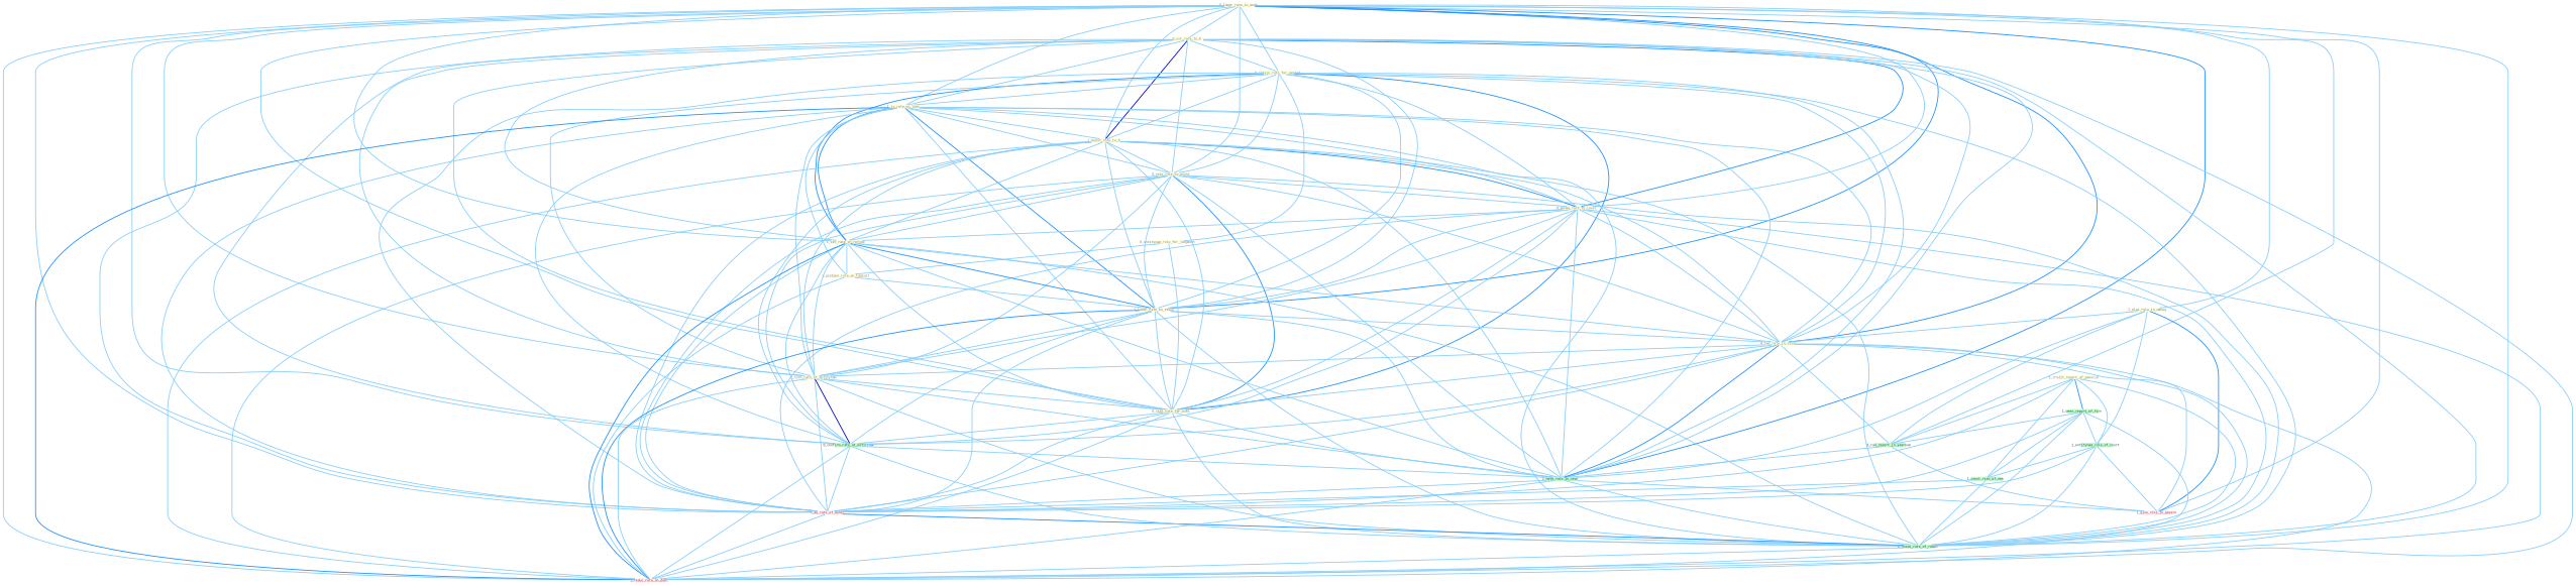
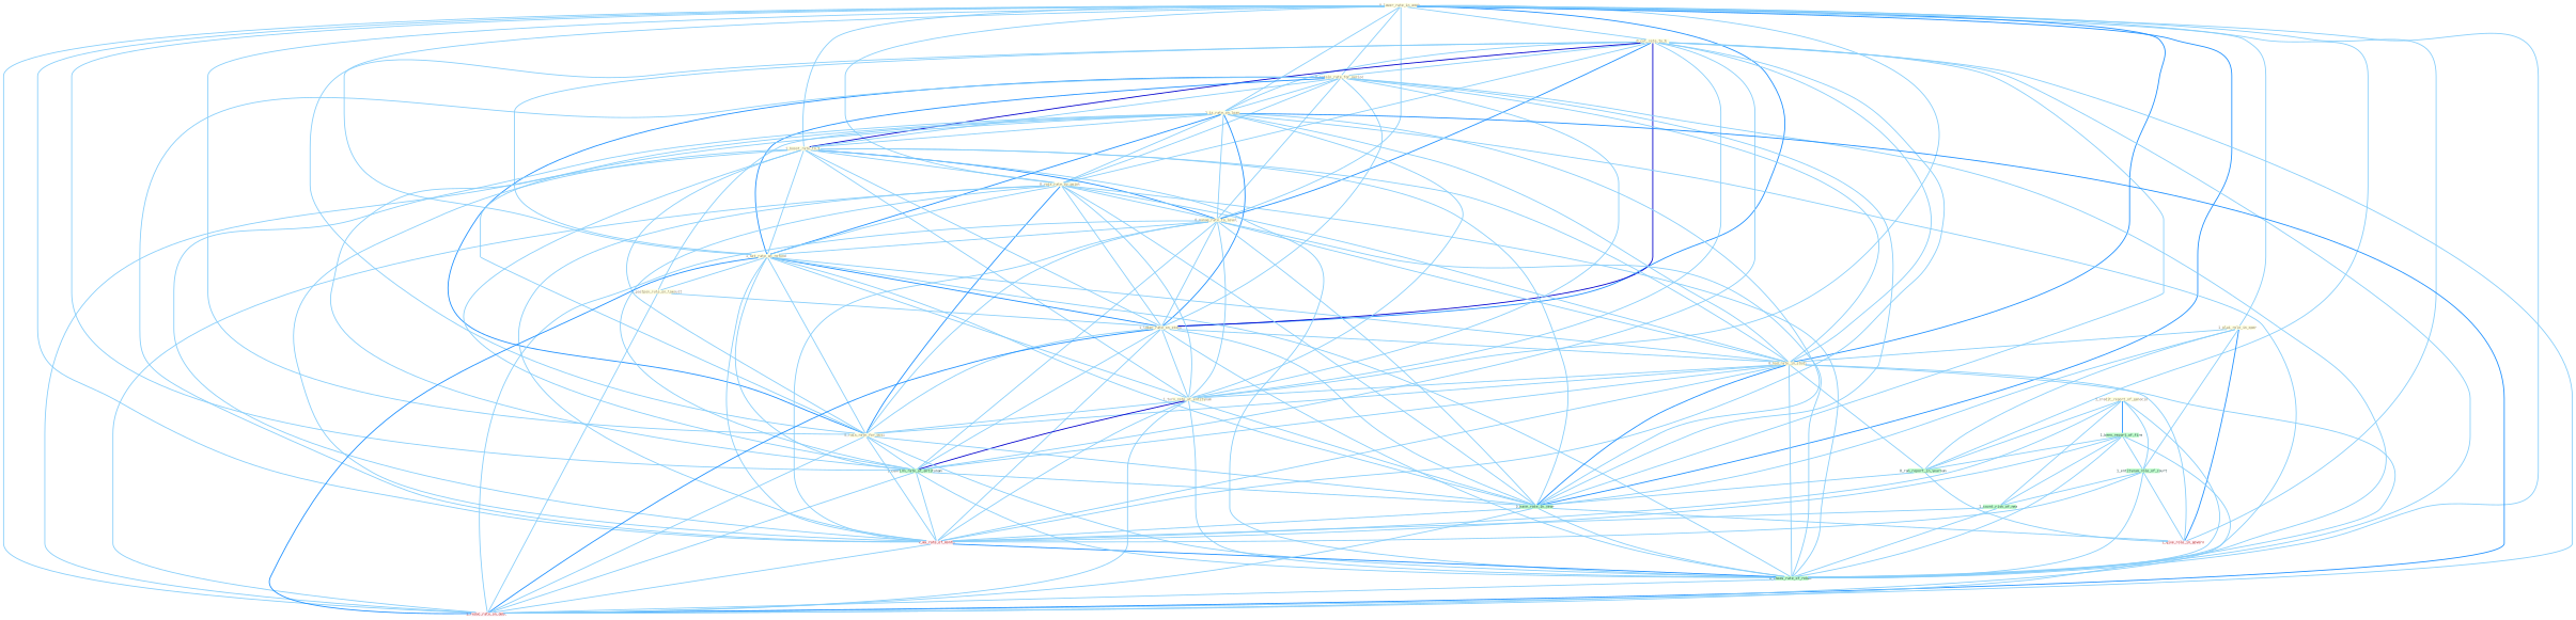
  graph {
    fontname="JetBrains Mono"
    node [color="#ffffe0" fixedsize=true fontcolor="#8b7d6b" fontname="JetBrains Mono" fontsize=4 shape=polygon style=filled]
    edge [color="#87cefa" fontname="JetBrains Mono" w=1]
    "0_lower_rate_in_week " [height=.06 width=.5]
    "0_cut_rate_to_% " [height=.06 width=.5]
    "0_retain_rate_for_period " [height=.06 width=.5]
    "1_is_rate_on_loan " [height=.06 width=.5]
    "1_boost_rate_to_% " [height=.06 width=.5]
-   "1_plai_role_in_oper " [height=.06 width=.5 label="1_plai_role_in_manag"]
+   "1_plai_role_in_oper " [height=.06 width=.5]
    "0_rais_rate_by_point " [height=.06 width=.5]
    "1_credit_report_of_genocid " [height=.06 width=.5]
-   "0_entitynam_rule_for_judgment " [height=.06 width=.5]
    "0_manag_rate_to_level " [height=.06 width=.5]
    "1_set_rate_on_refund " [height=.06 width=.5]
    "1_postpon_rule_on_lawsuit " [height=.06 width=.5]
    "1_lower_rate_on_stock " [height=.06 width=.5]
    "0_had_rate_in_studi " [height=.06 width=.5]
    "1_turn_rate_at_entitynam " [height=.06 width=.5]
    "0_rais_rate_for_busi " [height=.06 width=.5]
    n17 [color="#fff0f5" fontcolor="#b22222" height=.06 label="9_wa_rate_of_month" width=.5]
    "1_reduc_rate_on_debt " [color="#fff0f5" fontcolor="#b22222" height=.06 width=.5]
    "1_give_role_in_govern " [color="#fff0f5" fontcolor="#b22222" height=.06 width=.5]
    "0_ran_report_in_yearnum " [color="#BDFCC9" fontcolor="#2f4f4f" height=.06 width=.5]
    "0_confirm_rate_at_entitynam " [color="#BDFCC9" fontcolor="#2f4f4f" height=.06 width=.5]
    "0_have_rate_in_year " [color="#BDFCC9" fontcolor="#2f4f4f" height=.06 width=.5]
    "0_choos_rate_of_rebat " [color="#BDFCC9" fontcolor="#2f4f4f" height=.06 width=.5]
    "1_entitynam_role_of_court " [color="#BDFCC9" fontcolor="#2f4f4f" height=.06 width=.5]
    "1_been_report_of_firm " [color="#BDFCC9" fontcolor="#2f4f4f" height=.06 width=.5]
    "1_count_risk_of_new " [color="#BDFCC9" fontcolor="#2f4f4f" height=.06 width=.5]
    subgraph sub_1 {
      "0_lower_rate_in_week "
      "0_cut_rate_to_% "
      "0_retain_rate_for_period "
      "1_is_rate_on_loan "
      "1_boost_rate_to_% "
      "1_plai_role_in_oper "
      "0_rais_rate_by_point "
      "1_credit_report_of_genocid "
-     "0_entitynam_rule_for_judgment "
      "0_manag_rate_to_level "
      "1_set_rate_on_refund "
      "1_postpon_rule_on_lawsuit "
      "1_lower_rate_on_stock "
      "0_had_rate_in_studi "
      "1_turn_rate_at_entitynam "
      "0_rais_rate_for_busi "
    }
    subgraph sub_2 {
      n17
      "1_reduc_rate_on_debt "
      "1_give_role_in_govern "
    }
    "0_lower_rate_in_week " -- "0_cut_rate_to_% "
    "0_lower_rate_in_week " -- "0_retain_rate_for_period "
    "0_lower_rate_in_week " -- "1_is_rate_on_loan "
    "0_lower_rate_in_week " -- "1_boost_rate_to_% "
    "0_lower_rate_in_week " -- "1_plai_role_in_oper "
    "0_lower_rate_in_week " -- "0_rais_rate_by_point "
    "0_lower_rate_in_week " -- "0_manag_rate_to_level "
    "0_lower_rate_in_week " -- "1_set_rate_on_refund "
    "0_lower_rate_in_week " -- "1_lower_rate_on_stock " [color="#1e90ff" w=2]
    "0_lower_rate_in_week " -- "0_had_rate_in_studi " [color="#1e90ff" w=2]
    "0_lower_rate_in_week " -- "1_turn_rate_at_entitynam "
    "0_lower_rate_in_week " -- "0_rais_rate_for_busi "
    "0_lower_rate_in_week " -- n17
    "0_lower_rate_in_week " -- "1_reduc_rate_on_debt "
    "0_lower_rate_in_week " -- "1_give_role_in_govern "
    "0_lower_rate_in_week " -- "0_ran_report_in_yearnum "
    "0_lower_rate_in_week " -- "0_confirm_rate_at_entitynam "
    "0_lower_rate_in_week " -- "0_have_rate_in_year " [color="#1e90ff" w=2]
    "0_lower_rate_in_week " -- "0_choos_rate_of_rebat "
    "0_cut_rate_to_% " -- "0_retain_rate_for_period "
    "0_cut_rate_to_% " -- "1_is_rate_on_loan "
    "0_cut_rate_to_% " -- "1_boost_rate_to_% " [color="#0000cd" w=3]
    "0_cut_rate_to_% " -- "0_rais_rate_by_point "
    "0_cut_rate_to_% " -- "0_manag_rate_to_level " [color="#1e90ff" w=2]
    "0_cut_rate_to_% " -- "1_set_rate_on_refund "
-   "0_cut_rate_to_% " -- "1_lower_rate_on_stock "
+   "0_cut_rate_to_% " -- "1_lower_rate_on_stock " [color="#0000cd"]
    "0_cut_rate_to_% " -- "0_had_rate_in_studi "
    "0_cut_rate_to_% " -- "1_turn_rate_at_entitynam "
    "0_cut_rate_to_% " -- "0_rais_rate_for_busi "
    "0_cut_rate_to_% " -- n17
    "0_cut_rate_to_% " -- "1_reduc_rate_on_debt "
    "0_cut_rate_to_% " -- "0_confirm_rate_at_entitynam "
    "0_cut_rate_to_% " -- "0_have_rate_in_year "
    "0_cut_rate_to_% " -- "0_choos_rate_of_rebat "
    "0_retain_rate_for_period " -- "1_is_rate_on_loan "
    "0_retain_rate_for_period " -- "1_boost_rate_to_% "
    "0_retain_rate_for_period " -- "0_rais_rate_by_point "
-   "0_retain_rate_for_period " -- "0_entitynam_rule_for_judgment "
    "0_retain_rate_for_period " -- "0_manag_rate_to_level "
    "0_retain_rate_for_period " -- "1_set_rate_on_refund " [color="#1e90ff"]
    "0_retain_rate_for_period " -- "1_lower_rate_on_stock "
    "0_retain_rate_for_period " -- "0_had_rate_in_studi "
    "0_retain_rate_for_period " -- "1_turn_rate_at_entitynam "
    "0_retain_rate_for_period " -- "0_rais_rate_for_busi " [color="#1e90ff" w=2]
    "0_retain_rate_for_period " -- n17
    "0_retain_rate_for_period " -- "0_have_rate_in_year "
    "0_retain_rate_for_period " -- "0_choos_rate_of_rebat "
    "1_is_rate_on_loan " -- "1_boost_rate_to_% "
    "1_is_rate_on_loan " -- "0_rais_rate_by_point "
    "1_is_rate_on_loan " -- "0_manag_rate_to_level "
    "1_is_rate_on_loan " -- "1_set_rate_on_refund " [color="#1e90ff" w=2]
    "1_is_rate_on_loan " -- "1_postpon_rule_on_lawsuit "
    "1_is_rate_on_loan " -- "1_lower_rate_on_stock " [color="#1e90ff" w=2]
    "1_is_rate_on_loan " -- "0_had_rate_in_studi "
    "1_is_rate_on_loan " -- "1_turn_rate_at_entitynam "
    "1_is_rate_on_loan " -- "0_rais_rate_for_busi "
    "1_is_rate_on_loan " -- n17
    "1_is_rate_on_loan " -- "1_reduc_rate_on_debt " [color="#1e90ff" w=2]
    "1_is_rate_on_loan " -- "0_confirm_rate_at_entitynam "
    "1_is_rate_on_loan " -- "0_have_rate_in_year "
    "1_is_rate_on_loan " -- "0_choos_rate_of_rebat "
    "1_boost_rate_to_% " -- "0_rais_rate_by_point "
    "1_boost_rate_to_% " -- "0_manag_rate_to_level " [color="#1e90ff" w=2]
    "1_boost_rate_to_% " -- "1_set_rate_on_refund "
    "1_boost_rate_to_% " -- "1_lower_rate_on_stock "
    "1_boost_rate_to_% " -- "0_had_rate_in_studi "
    "1_boost_rate_to_% " -- "1_turn_rate_at_entitynam "
    "1_boost_rate_to_% " -- "0_rais_rate_for_busi "
    "1_boost_rate_to_% " -- n17
    "1_boost_rate_to_% " -- "1_reduc_rate_on_debt "
    "1_boost_rate_to_% " -- "0_confirm_rate_at_entitynam "
    "1_boost_rate_to_% " -- "0_have_rate_in_year "
    "1_boost_rate_to_% " -- "0_choos_rate_of_rebat "
    "1_plai_role_in_oper " -- "0_had_rate_in_studi "
    "1_plai_role_in_oper " -- "1_give_role_in_govern " [color="#1e90ff" w=2]
    "1_plai_role_in_oper " -- "0_ran_report_in_yearnum "
    "1_plai_role_in_oper " -- "0_have_rate_in_year "
    "1_plai_role_in_oper " -- "1_entitynam_role_of_court "
    "0_rais_rate_by_point " -- "0_manag_rate_to_level "
    "0_rais_rate_by_point " -- "1_set_rate_on_refund "
    "0_rais_rate_by_point " -- "1_lower_rate_on_stock "
    "0_rais_rate_by_point " -- "0_had_rate_in_studi "
    "0_rais_rate_by_point " -- "1_turn_rate_at_entitynam "
    "0_rais_rate_by_point " -- "0_rais_rate_for_busi " [color="#1e90ff" w=2]
    "0_rais_rate_by_point " -- n17
    "0_rais_rate_by_point " -- "1_reduc_rate_on_debt "
    "0_rais_rate_by_point " -- "0_confirm_rate_at_entitynam "
    "0_rais_rate_by_point " -- "0_have_rate_in_year "
    "0_rais_rate_by_point " -- "0_choos_rate_of_rebat "
    "1_credit_report_of_genocid " -- n17
    "1_credit_report_of_genocid " -- "0_ran_report_in_yearnum "
    "1_credit_report_of_genocid " -- "0_choos_rate_of_rebat "
    "1_credit_report_of_genocid " -- "1_entitynam_role_of_court "
    "1_credit_report_of_genocid " -- "1_been_report_of_firm " [color="#1e90ff" w=2]
    "1_credit_report_of_genocid " -- "1_count_risk_of_new "
-   "0_entitynam_rule_for_judgment " -- "1_postpon_rule_on_lawsuit "
-   "0_entitynam_rule_for_judgment " -- "0_rais_rate_for_busi "
    "0_manag_rate_to_level " -- "1_set_rate_on_refund "
    "0_manag_rate_to_level " -- "1_lower_rate_on_stock "
    "0_manag_rate_to_level " -- "0_had_rate_in_studi "
    "0_manag_rate_to_level " -- "1_turn_rate_at_entitynam "
    "0_manag_rate_to_level " -- "0_rais_rate_for_busi "
    "0_manag_rate_to_level " -- n17
    "0_manag_rate_to_level " -- "1_reduc_rate_on_debt "
    "0_manag_rate_to_level " -- "0_confirm_rate_at_entitynam "
    "0_manag_rate_to_level " -- "0_have_rate_in_year "
    "0_manag_rate_to_level " -- "0_choos_rate_of_rebat "
    "1_set_rate_on_refund " -- "1_postpon_rule_on_lawsuit "
    "1_set_rate_on_refund " -- "1_lower_rate_on_stock " [color="#1e90ff" w=2]
    "1_set_rate_on_refund " -- "0_had_rate_in_studi "
    "1_set_rate_on_refund " -- "1_turn_rate_at_entitynam "
    "1_set_rate_on_refund " -- "0_rais_rate_for_busi "
    "1_set_rate_on_refund " -- n17
    "1_set_rate_on_refund " -- "1_reduc_rate_on_debt " [color="#1e90ff" w=2]
    "1_set_rate_on_refund " -- "0_confirm_rate_at_entitynam "
    "1_set_rate_on_refund " -- "0_have_rate_in_year "
    "1_set_rate_on_refund " -- "0_choos_rate_of_rebat "
    "1_postpon_rule_on_lawsuit " -- "1_lower_rate_on_stock "
    "1_postpon_rule_on_lawsuit " -- "1_reduc_rate_on_debt "
    "1_lower_rate_on_stock " -- "0_had_rate_in_studi "
    "1_lower_rate_on_stock " -- "1_turn_rate_at_entitynam "
    "1_lower_rate_on_stock " -- "0_rais_rate_for_busi "
    "1_lower_rate_on_stock " -- n17
    "1_lower_rate_on_stock " -- "1_reduc_rate_on_debt " [color="#1e90ff" w=2]
    "1_lower_rate_on_stock " -- "0_confirm_rate_at_entitynam "
    "1_lower_rate_on_stock " -- "0_have_rate_in_year "
    "1_lower_rate_on_stock " -- "0_choos_rate_of_rebat "
    "0_had_rate_in_studi " -- "1_turn_rate_at_entitynam "
    "0_had_rate_in_studi " -- "0_rais_rate_for_busi "
    "0_had_rate_in_studi " -- n17
    "0_had_rate_in_studi " -- "1_reduc_rate_on_debt "
    "0_had_rate_in_studi " -- "1_give_role_in_govern "
    "0_had_rate_in_studi " -- "0_ran_report_in_yearnum "
    "0_had_rate_in_studi " -- "0_confirm_rate_at_entitynam "
    "0_had_rate_in_studi " -- "0_have_rate_in_year " [color="#1e90ff" w=2]
    "0_had_rate_in_studi " -- "0_choos_rate_of_rebat "
    "1_turn_rate_at_entitynam " -- "0_rais_rate_for_busi "
    "1_turn_rate_at_entitynam " -- n17
    "1_turn_rate_at_entitynam " -- "1_reduc_rate_on_debt "
    "1_turn_rate_at_entitynam " -- "0_confirm_rate_at_entitynam " [color="#0000cd" w=3]
    "1_turn_rate_at_entitynam " -- "0_have_rate_in_year "
    "1_turn_rate_at_entitynam " -- "0_choos_rate_of_rebat "
    "0_rais_rate_for_busi " -- n17
    "0_rais_rate_for_busi " -- "1_reduc_rate_on_debt "
    "0_rais_rate_for_busi " -- "0_confirm_rate_at_entitynam "
    "0_rais_rate_for_busi " -- "0_have_rate_in_year "
    "0_rais_rate_for_busi " -- "0_choos_rate_of_rebat "
    n17 -- "1_reduc_rate_on_debt "
    n17 -- "0_choos_rate_of_rebat " [color="#1e90ff" w=2]
    "0_ran_report_in_yearnum " -- "1_give_role_in_govern "
    "0_ran_report_in_yearnum " -- "0_have_rate_in_year "
    "0_confirm_rate_at_entitynam " -- n17
    "0_confirm_rate_at_entitynam " -- "1_reduc_rate_on_debt "
    "0_confirm_rate_at_entitynam " -- "0_have_rate_in_year "
    "0_confirm_rate_at_entitynam " -- "0_choos_rate_of_rebat "
    "0_have_rate_in_year " -- n17
    "0_have_rate_in_year " -- "1_reduc_rate_on_debt "
    "0_have_rate_in_year " -- "1_give_role_in_govern "
    "0_have_rate_in_year " -- "0_choos_rate_of_rebat "
    "0_choos_rate_of_rebat " -- "1_reduc_rate_on_debt "
    "1_entitynam_role_of_court " -- n17
    "1_entitynam_role_of_court " -- "1_give_role_in_govern "
    "1_entitynam_role_of_court " -- "0_choos_rate_of_rebat "
    "1_entitynam_role_of_court " -- "1_count_risk_of_new "
    "1_been_report_of_firm " -- n17
    "1_been_report_of_firm " -- "1_reduc_rate_on_debt "
    "1_been_report_of_firm " -- "0_ran_report_in_yearnum "
    "1_been_report_of_firm " -- "0_choos_rate_of_rebat "
    "1_been_report_of_firm " -- "1_entitynam_role_of_court "
    "1_been_report_of_firm " -- "1_count_risk_of_new "
    "1_count_risk_of_new " -- n17
    "1_count_risk_of_new " -- "0_choos_rate_of_rebat "
  }
